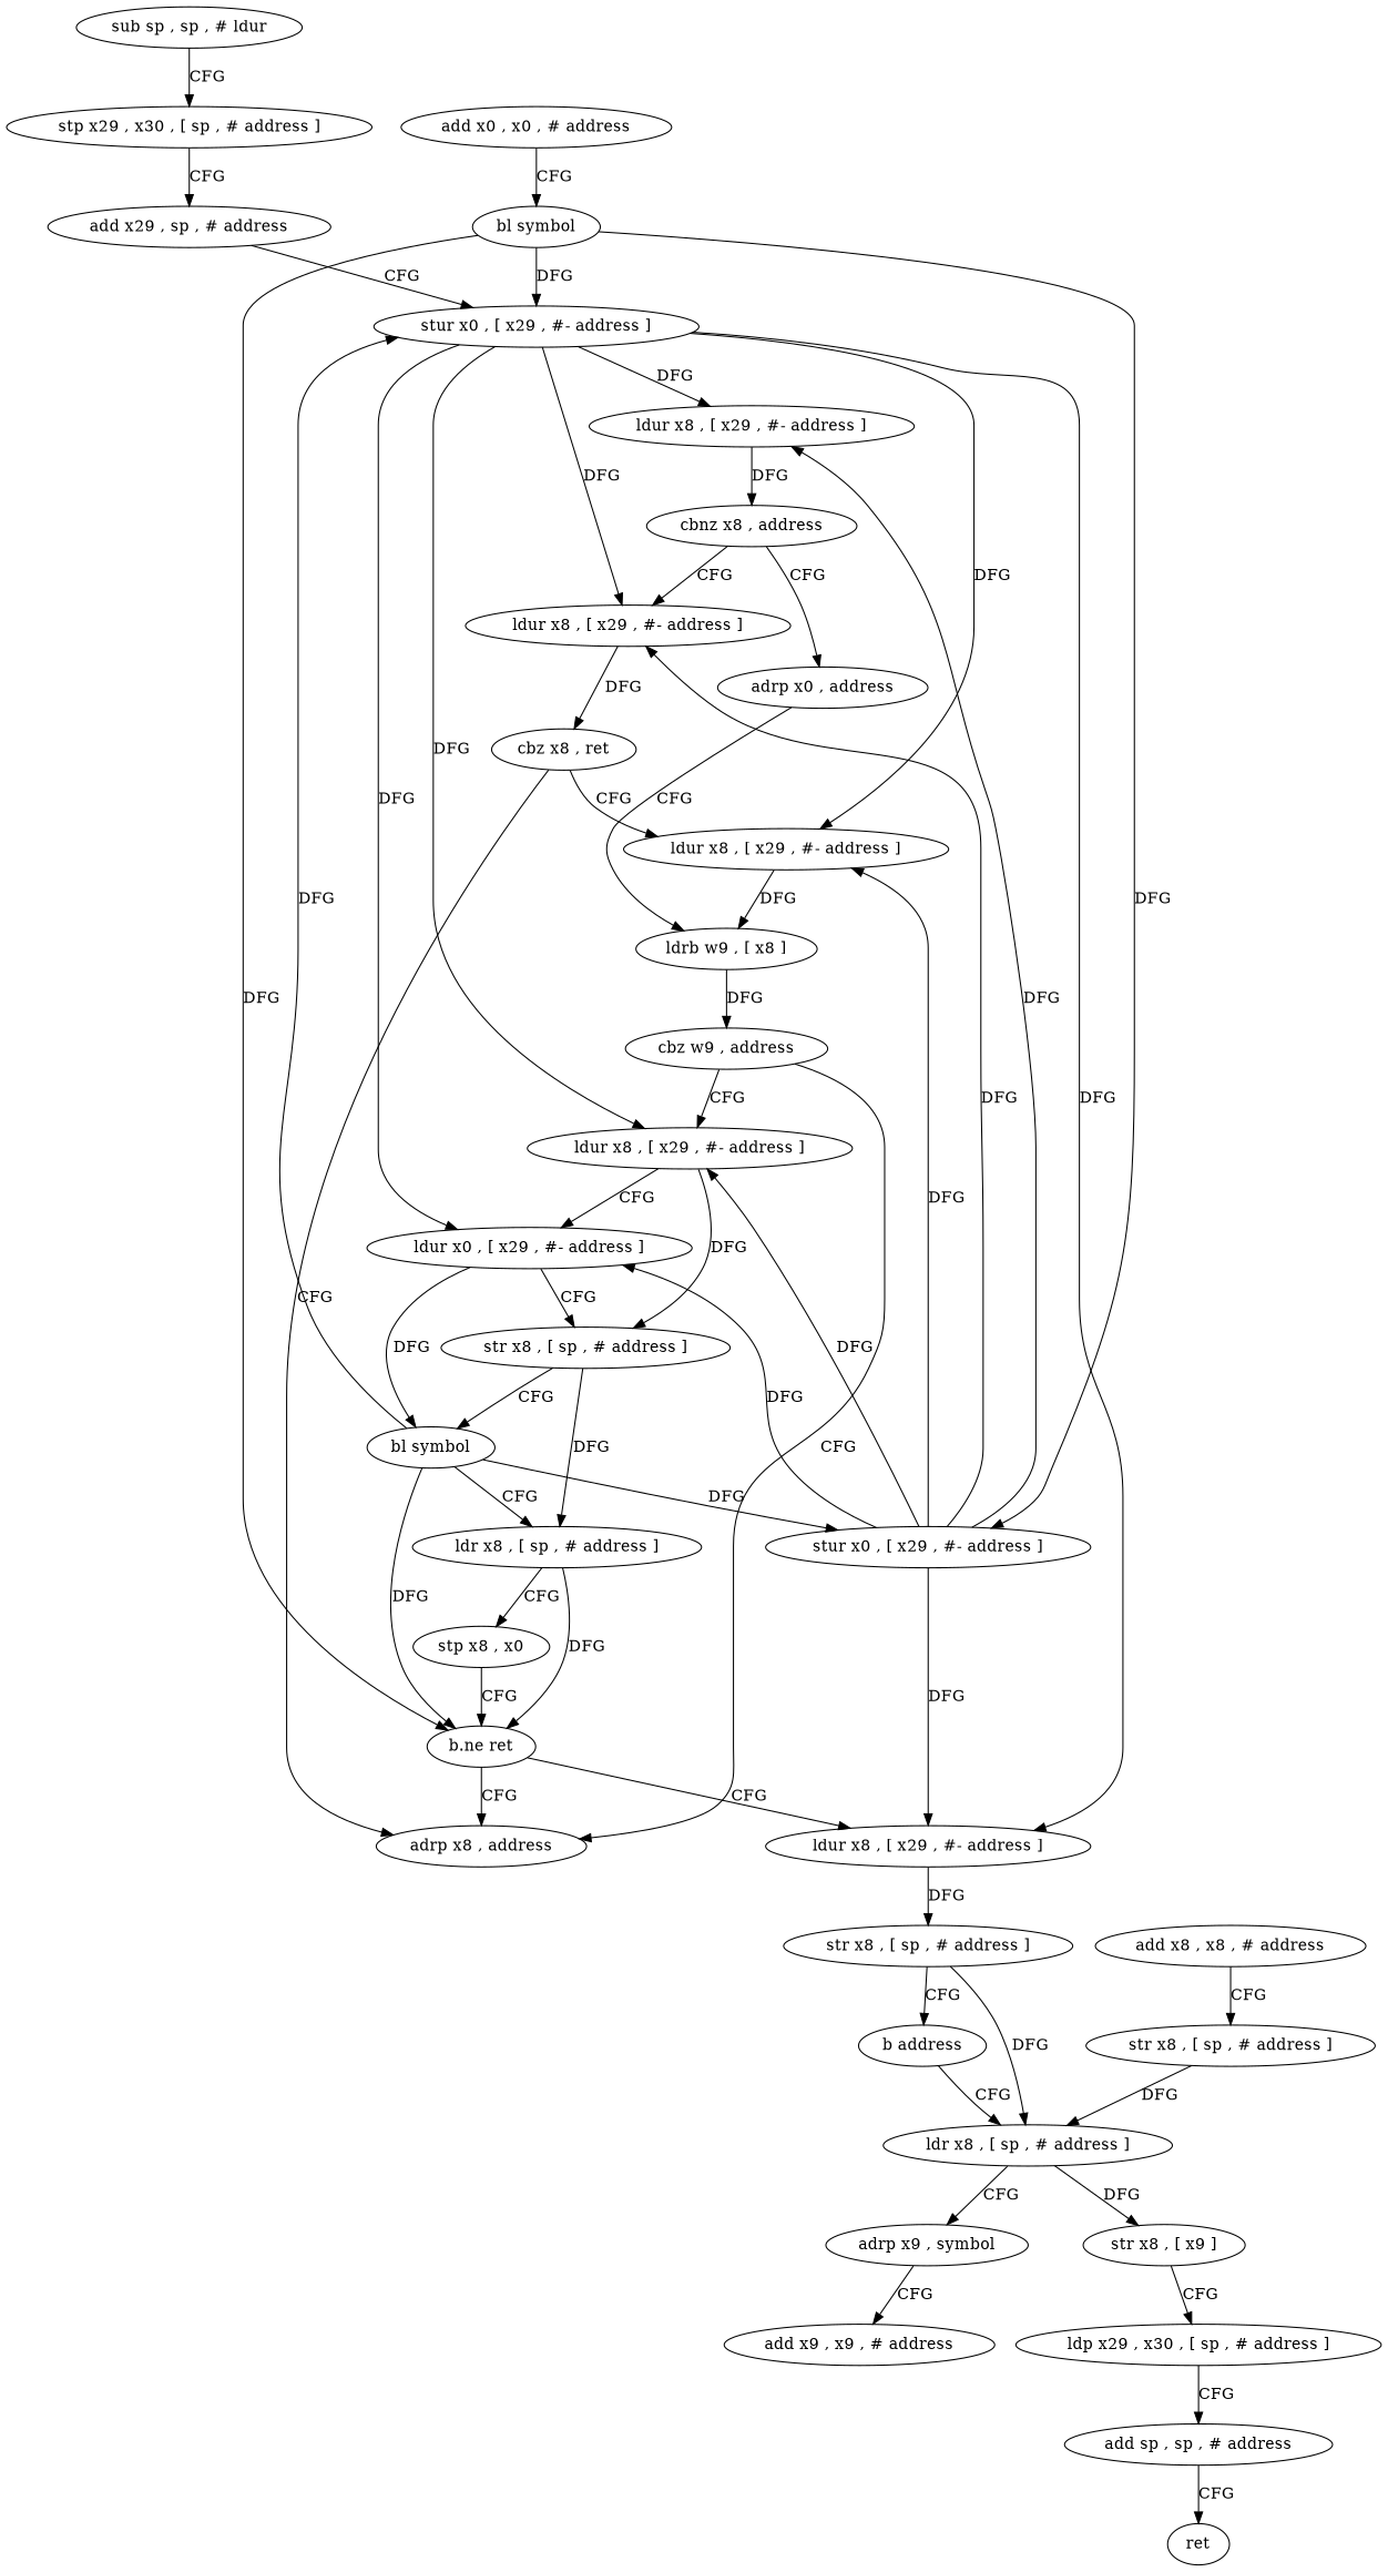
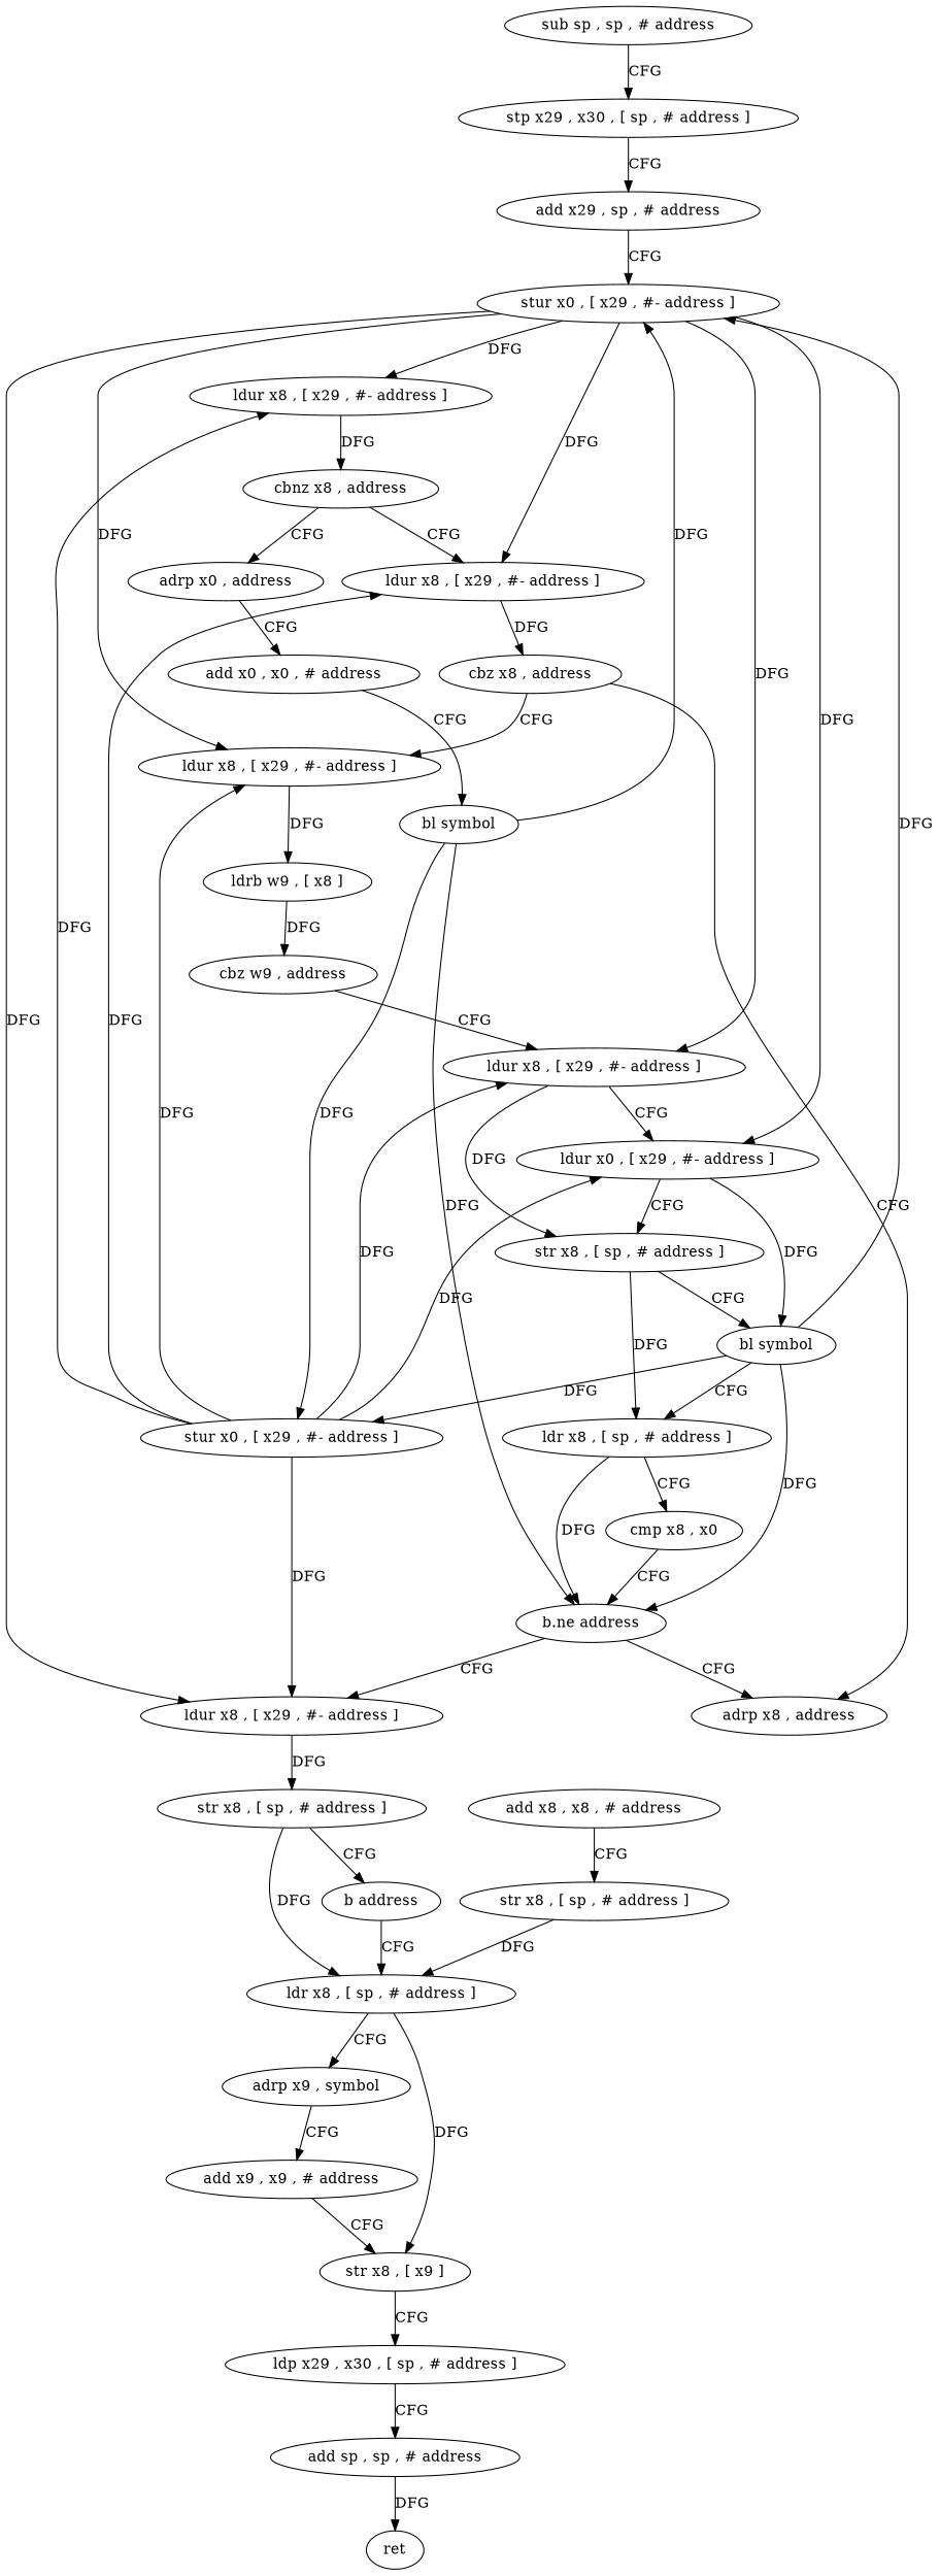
  digraph {
-   n1 [label="sub sp , sp , # ldur"]
+   n1 [label="sub sp , sp , # address"]
    n2 [label="stp x29 , x30 , [ sp , # address ]"]
    n3 [label="add x29 , sp , # address"]
    n4 [label="stur x0 , [ x29 , #- address ]"]
    n5 [label="ldur x8 , [ x29 , #- address ]"]
    n6 [label="ldur x8 , [ x29 , #- address ]"]
    n7 [label="ldur x8 , [ x29 , #- address ]"]
    n8 [label="ldur x8 , [ x29 , #- address ]"]
    n9 [label="ldur x0 , [ x29 , #- address ]"]
    n10 [label="ldur x8 , [ x29 , #- address ]"]
    n11 [label="cbnz x8 , address"]
-   n12 [label="cbz x8 , ret"]
+   n12 [label="cbz x8 , address"]
    n13 [label="ldrb w9 , [ x8 ]"]
    n14 [label="str x8 , [ sp , # address ]"]
    n15 [label="bl symbol"]
    n16 [label="str x8 , [ sp , # address ]"]
    n17 [label="adrp x0 , address"]
    n18 [label="add x0 , x0 , # address"]
    n19 [label="adrp x8 , address"]
    n20 [label="bl symbol"]
    n21 [label="add x8 , x8 , # address"]
    n22 [label="str x8 , [ sp , # address ]"]
    n23 [label="cbz w9 , address"]
    n24 [label="stur x0 , [ x29 , #- address ]"]
-   n25 [label="b.ne ret"]
+   n25 [label="b.ne address"]
    n26 [label="ldr x8 , [ sp , # address ]"]
    n27 [label="adrp x9 , symbol"]
    n28 [label="str x8 , [ x9 ]"]
    n29 [label="add x9 , x9 , # address"]
    n30 [label="ldp x29 , x30 , [ sp , # address ]"]
    n31 [label="ldr x8 , [ sp , # address ]"]
-   n32 [label="stp x8 , x0"]
+   n32 [label="cmp x8 , x0"]
    n33 [label="b address"]
    n34 [label="add sp , sp , # address"]
    n35 [label=ret]
    n1 -> n2 [label=CFG]
    n2 -> n3 [label=CFG]
    n3 -> n4 [label=CFG]
    n4 -> n5 [label=DFG]
    n4 -> n6 [label=DFG]
    n4 -> n7 [label=DFG]
    n4 -> n8 [label=DFG]
    n4 -> n9 [label=DFG]
    n4 -> n10 [label=DFG]
    n5 -> n11 [label=DFG]
    n6 -> n12 [label=DFG]
    n7 -> n13 [label=DFG]
    n8 -> n9 [label=CFG]
    n8 -> n14 [label=DFG]
    n9 -> n14 [label=CFG]
    n9 -> n15 [label=DFG]
    n10 -> n16 [label=DFG]
    n11 -> n6 [label=CFG]
    n11 -> n17 [label=CFG]
    n12 -> n7 [label=CFG]
    n12 -> n19 [label=CFG]
    n13 -> n23 [label=DFG]
    n14 -> n15 [label=CFG]
    n14 -> n31 [label=DFG]
    n15 -> n4 [label=DFG]
    n15 -> n24 [label=DFG]
    n15 -> n25 [label=DFG]
    n15 -> n31 [label=CFG]
    n16 -> n26 [label=DFG]
    n16 -> n33 [label=CFG]
-   n17 -> n13 [label=CFG]
+   n17 -> n18 [label=CFG]
    n18 -> n20 [label=CFG]
    n20 -> n4 [label=DFG]
    n20 -> n24 [label=DFG]
    n20 -> n25 [label=DFG]
    n21 -> n22 [label=CFG]
    n22 -> n26 [label=DFG]
    n23 -> n8 [label=CFG]
-   n23 -> n19 [label=CFG]
    n24 -> n5 [label=DFG]
    n24 -> n6 [label=DFG]
    n24 -> n7 [label=DFG]
    n24 -> n8 [label=DFG]
    n24 -> n9 [label=DFG]
    n24 -> n10 [label=DFG]
    n25 -> n10 [label=CFG]
    n25 -> n19 [label=CFG]
    n26 -> n27 [label=CFG]
    n26 -> n28 [label=DFG]
    n27 -> n29 [label=CFG]
    n28 -> n30 [label=CFG]
+   n29 -> n28 [label=CFG]
    n30 -> n34 [label=CFG]
    n31 -> n25 [label=DFG]
    n31 -> n32 [label=CFG]
    n32 -> n25 [label=CFG]
    n33 -> n26 [label=CFG]
-   n34 -> n35 [label=CFG]
+   n34 -> n35 [label=DFG]
  }
